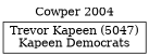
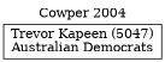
  digraph {
    label="Cowper 2004"
    labelloc=t
    mclimit=10
-   n1 [label="Trevor Kapeen (5047)\nKapeen Democrats" shape=box]
+   n1 [label="Trevor Kapeen (5047)\nAustralian Democrats" shape=box]
  }
